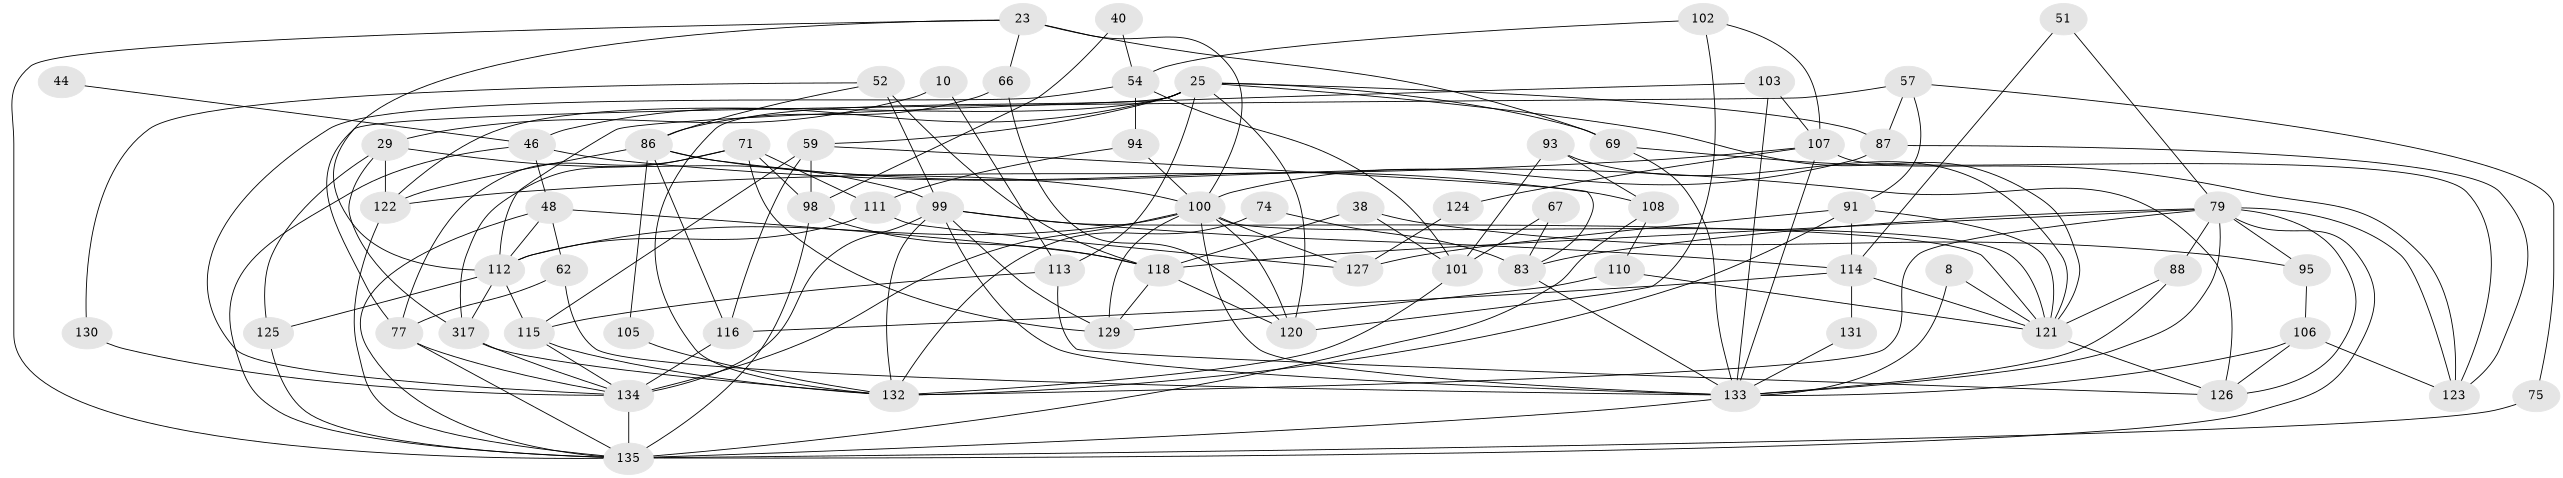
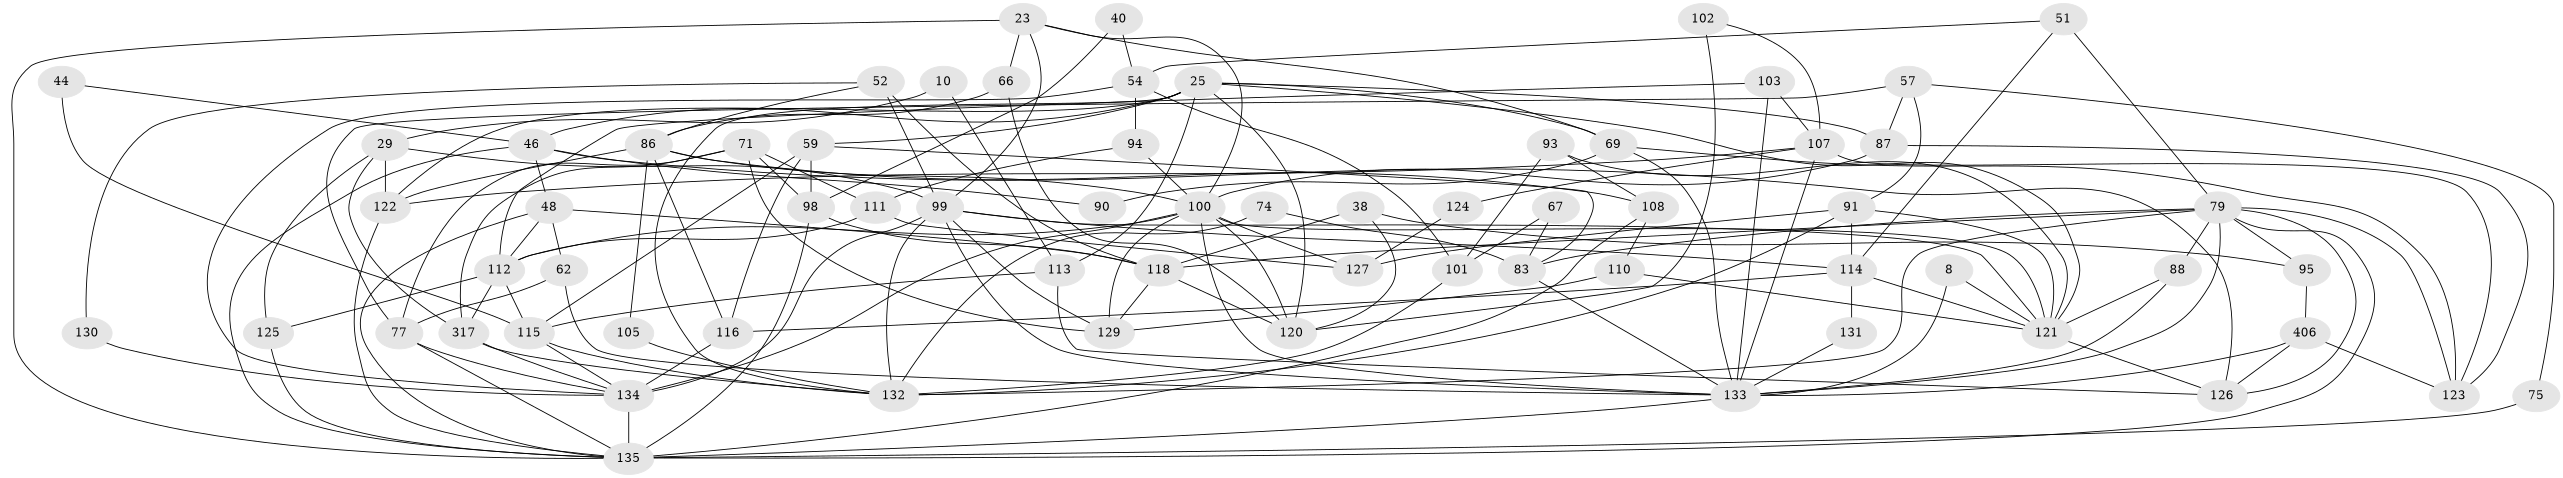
  graph {
    node [color=gray90 style=filled]
    8 [super="+3"]
    121 [super="+15+18+13"]
    133 [super="+63+98+68+119"]
    126
    135 [super="+65+109"]
    10
    29
    113
    99 [super="+82+70"]
    122 [super="+17"]
    n11 [label=317]
    125
    115 [super="+84"]
    23
    66
    69
    100 [super="+36+56+89"]
    120
    86 [super="+72"]
+   90
    123 [super="+37"]
    132 [super="+2+128+33"]
    114 [super="+60"]
    134 [super="+80"]
    129 [super="+96"]
    112 [super="+104"]
    127
    25 [super="+19"]
    46 [super="+24"]
    59 [super="+5+30"]
    87
    48 [super="+34"]
    n33 [label=98 super="+55"]
    83 [super="+45"]
    116 [super="+43"]
    95 [super="+31"]
-   106
+   106 [label=406]
    38
    101
    118 [super="+78+73"]
    54 [super="+41"]
    94
    40
    44
    62
    77 [super="+11"]
    51
    79 [super="+12+58"]
    88
    131
    52 [super="+49"]
    130
    105
    108
    111 [super="+53"]
    57
    75
    91 [super="+81"]
    67
    71
    74
    110
    93 [super="+64"]
    107 [super="+42"]
    124
    102
    103
    8 -- 121
    8 -- 133 [weight=4]
    121 -- 126
    133 -- 135 [weight=2]
    10 -- 29
    10 -- 113
    29 -- 99
    29 -- 122
    29 -- n11
    29 -- 125
    113 -- 126
    113 -- 115
    99 -- 121
    99 -- 133
    99 -- 132
    99 -- 114
    99 -- 134
    99 -- 129 [weight=2]
    122 -- 135
    n11 -- 132
    n11 -- 134
    125 -- 135
    115 -- 132
    115 -- 134
    23 -- 135
-   23 -- 112
+   23 -- 99
    23 -- 66
    23 -- 69
    23 -- 100
    66 -- 120
    66 -- 86
    69 -- 133
+   69 -- 90
    69 -- 123
    100 -- 121
    100 -- 133 [weight=3]
    100 -- 120
    100 -- 134 [weight=2]
    100 -- 129 [weight=2]
    100 -- 112
    100 -- 127
    86 -- 122 [weight=2]
    86 -- 100
    86 -- 116 [weight=2]
    86 -- 105
    86 -- 108
    114 -- 121
    114 -- 116 [weight=3]
    114 -- 131 [weight=2]
    134 -- 135 [weight=2]
    112 -- n11
    112 -- 125
    112 -- 115 [weight=2]
    25 -- 121
    25 -- 113
    25 -- 122
    25 -- 69
    25 -- 120
    25 -- 132 [weight=2]
    25 -- 46 [weight=2]
    25 -- 59
    25 -- 87
    46 -- 126
    46 -- 135
+   46 -- 90
    46 -- 48
    59 -- 115
    59 -- n33
    59 -- 83
    59 -- 116
    87 -- 100
    87 -- 123
    48 -- 135
    48 -- 112
    48 -- 118
    48 -- 62 [weight=2]
    n33 -- 135
    n33 -- 118
    83 -- 133
    116 -- 134 [weight=2]
    95 -- 106
    106 -- 133
    106 -- 126
    106 -- 123
    38 -- 95 [weight=2]
-   38 -- 101
+   38 -- 120
    38 -- 118 [weight=2]
    101 -- 132
    118 -- 120
    118 -- 129
    54 -- 134 [weight=2]
    54 -- 101
    54 -- 94
    94 -- 100
    94 -- 111
    40 -- n33
    40 -- 54
+   44 -- 115
    44 -- 46
    62 -- 133
    62 -- 77
    77 -- 135
    77 -- 134
    51 -- 114
-   102 -- 54
+   51 -- 54
    51 -- 79
    79 -- 133
    79 -- 126
    79 -- 135 [weight=2]
    79 -- 123
    79 -- 132 [weight=3]
    79 -- 83 [weight=2]
    79 -- 95
    79 -- 118
    79 -- 88
    88 -- 121
    88 -- 133
    131 -- 133
    52 -- 99 [weight=3]
    52 -- 86
    52 -- 118 [weight=2]
    52 -- 130
    130 -- 134
    105 -- 132
    108 -- 135
    108 -- 110
    111 -- 112
    111 -- 127
    57 -- 87
    57 -- 77
    57 -- 75
    57 -- 91
    75 -- 135
    91 -- 121
    91 -- 132
    91 -- 114 [weight=3]
    91 -- 127
    67 -- 83
    67 -- 101
    71 -- n11
    71 -- 129
    71 -- n33 [weight=2]
    71 -- 77
    71 -- 111
    74 -- 132
    74 -- 83
    110 -- 121
    110 -- 129
    93 -- 121
    93 -- 101
    93 -- 108
    107 -- 133
    107 -- 122 [weight=2]
    107 -- 123
    107 -- 124
    124 -- 127
    102 -- 120
    102 -- 107
    103 -- 133
    103 -- 112
    103 -- 107
  }
